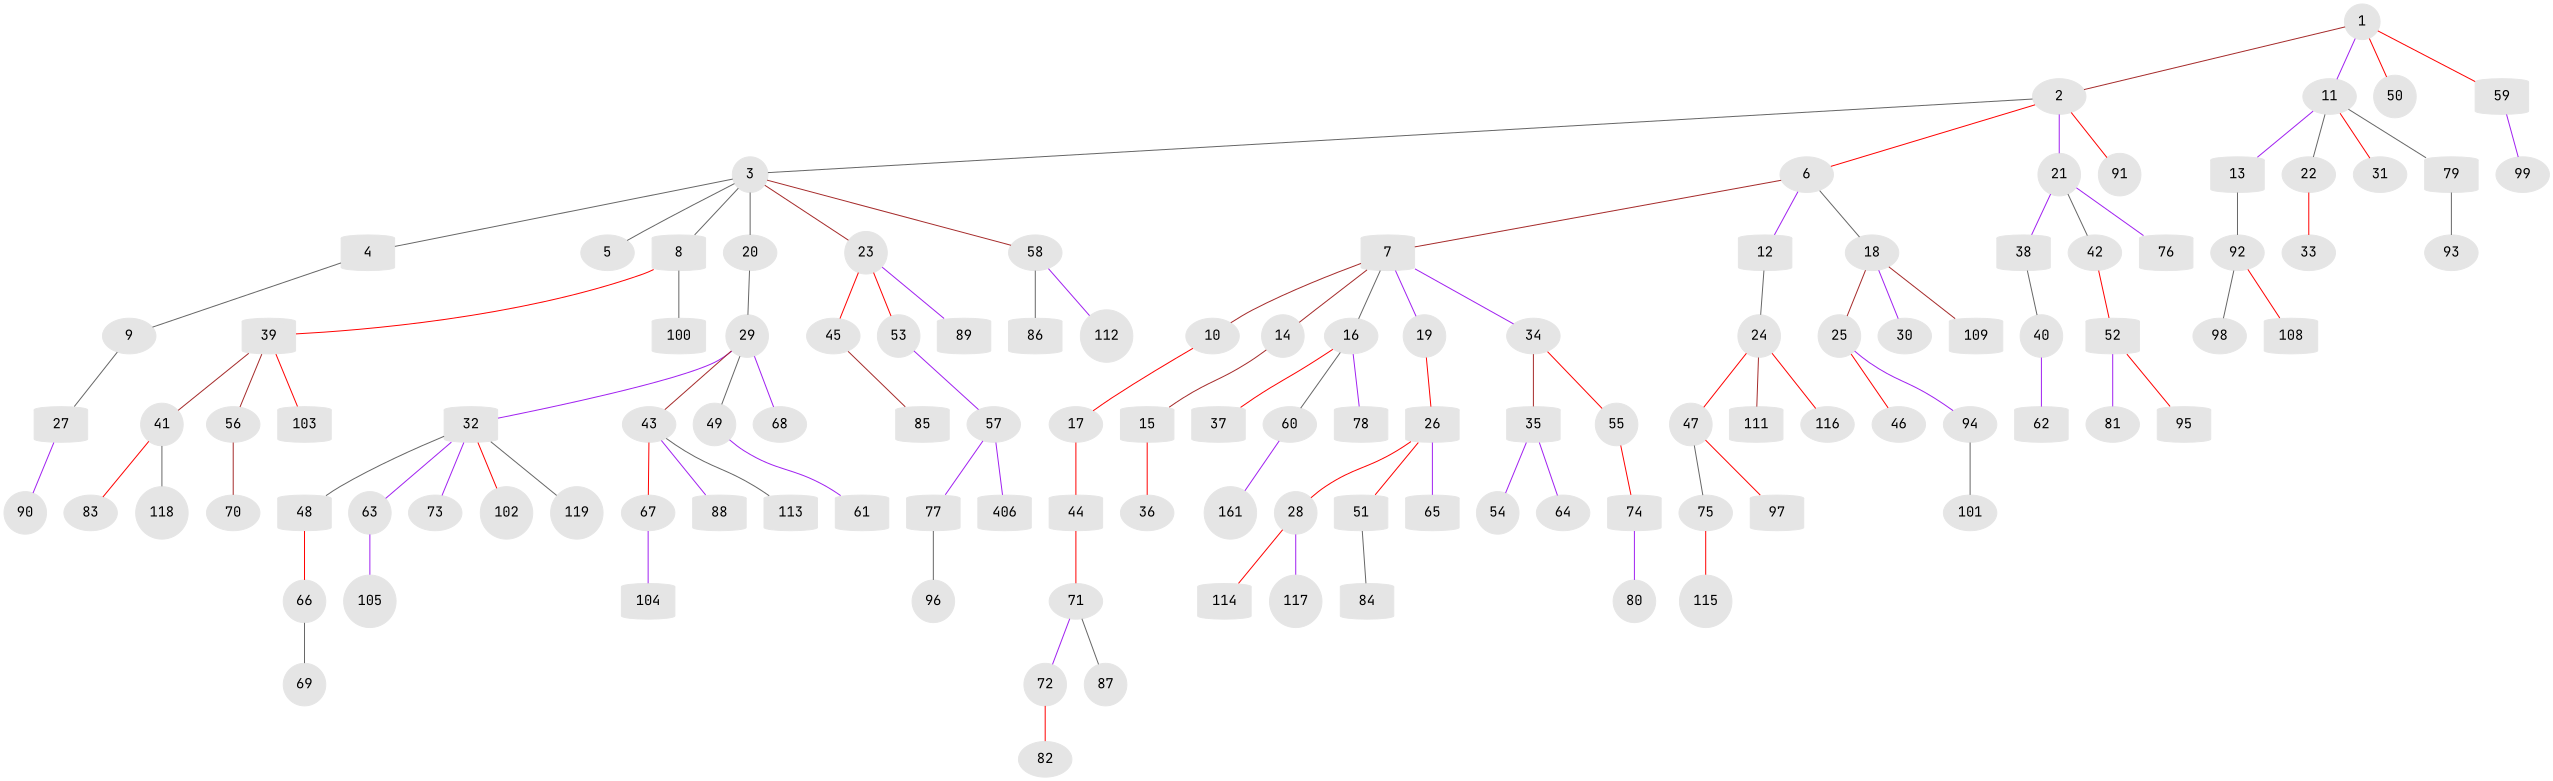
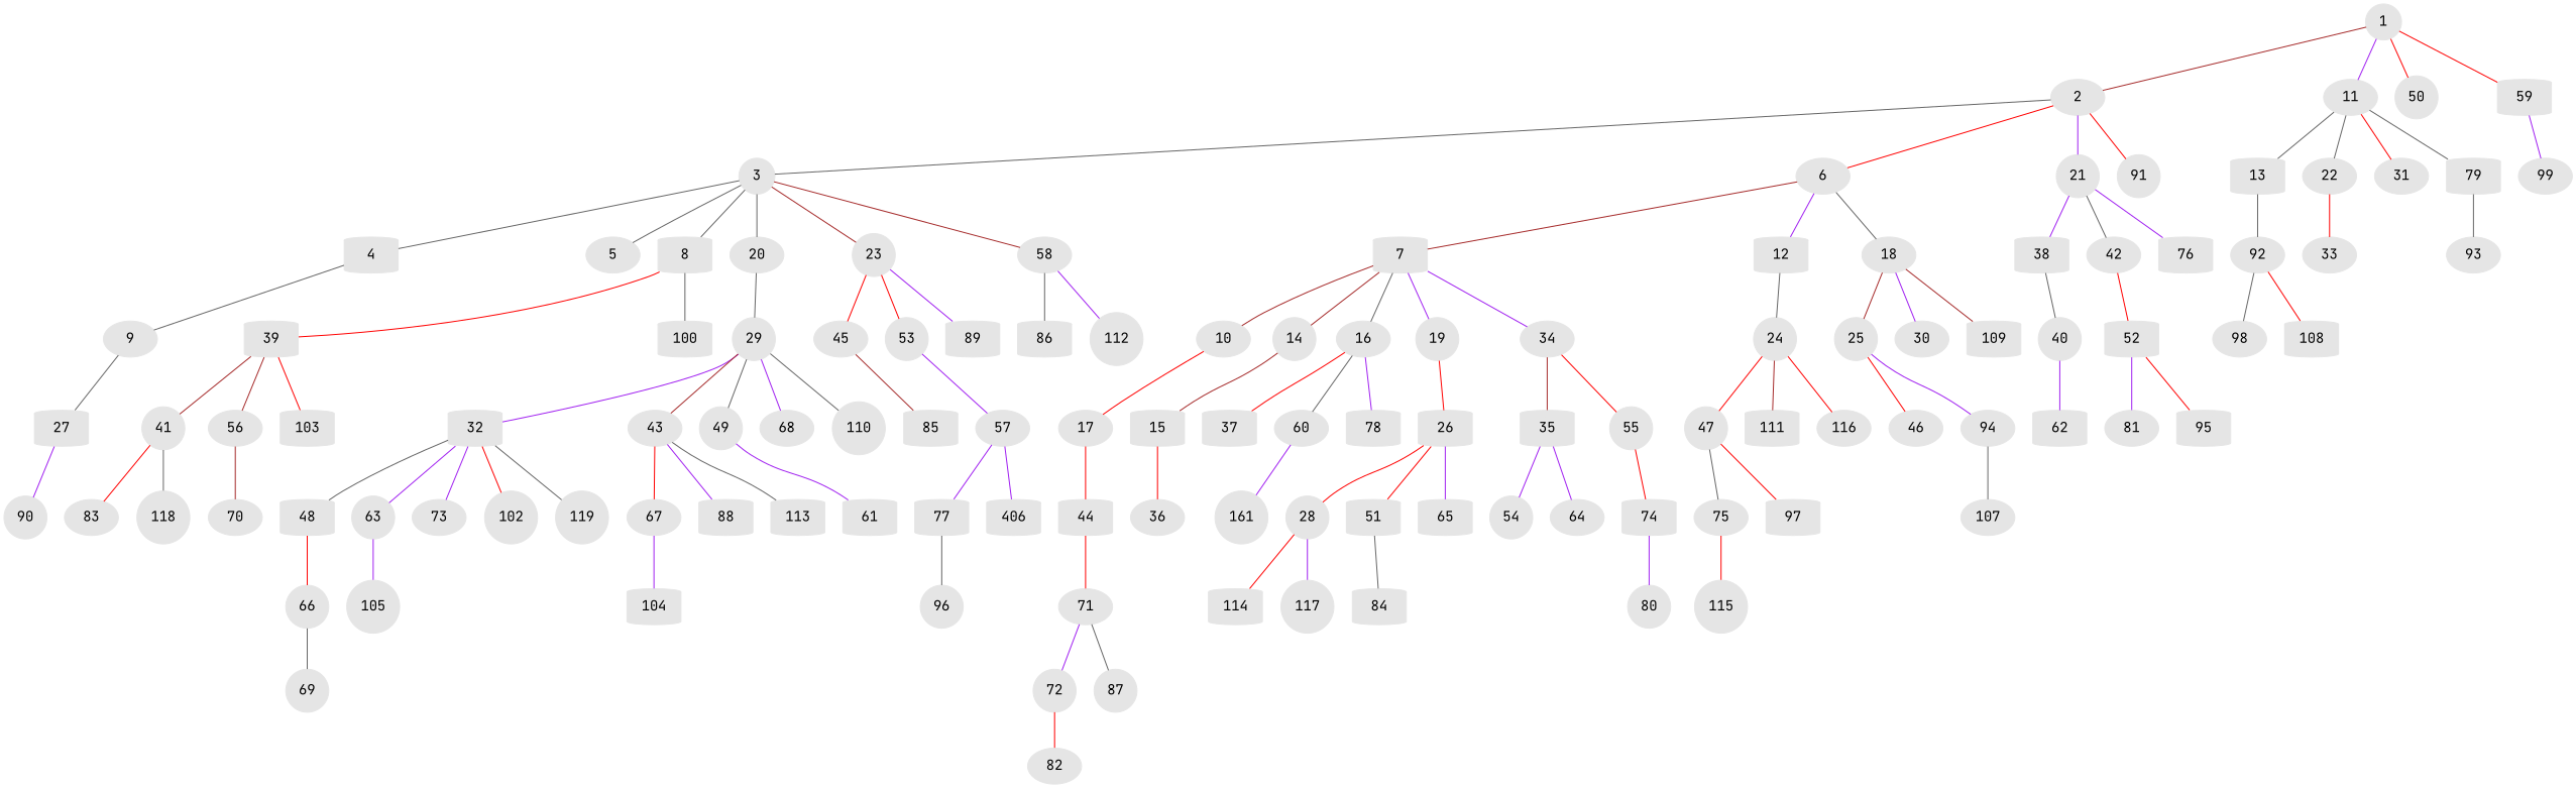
  graph {
    fontname="JetBrains Mono"
    node [color=gray90 fontname="JetBrains Mono" shape=cylinder style=filled]
    edge [color=purple fontname="JetBrains Mono"]
    1 [shape=circle]
    2 [shape=ellipse]
    11 [shape=ellipse]
    50 [shape=circle]
    59
    3 [shape=circle]
    6 [shape=ellipse]
    21 [shape=circle]
    91 [shape=circle]
    13
    22 [shape=ellipse]
    31 [shape=ellipse]
    79
    99 [shape=ellipse]
    4
    5 [shape=ellipse]
    8
    20 [shape=ellipse]
    23 [shape=circle]
    58 [shape=ellipse]
    7
    12
    18 [shape=ellipse]
    38
    42 [shape=ellipse]
    76
    9 [shape=ellipse]
    39
    100
    29 [shape=circle]
    45 [shape=ellipse]
    53 [shape=circle]
    89
    86
    112 [shape=circle]
    27
    10 [shape=ellipse]
    14 [shape=circle]
    16 [shape=ellipse]
    19 [shape=circle]
    34 [shape=ellipse]
    24 [shape=circle]
    25 [shape=circle]
    30 [shape=ellipse]
    109
    17 [shape=ellipse]
    15
    37
    60 [shape=ellipse]
    78
    26
    35
    55 [shape=circle]
    41 [shape=circle]
    56 [shape=ellipse]
    103
    90 [shape=circle]
    44
    92 [shape=ellipse]
    33 [shape=ellipse]
    93 [shape=ellipse]
    47 [shape=circle]
    111
    116 [shape=ellipse]
    98 [shape=ellipse]
    108
    36 [shape=ellipse]
    n68 [label=161 shape=circle]
    71 [shape=ellipse]
    46 [shape=ellipse]
    94 [shape=ellipse]
    28 [shape=circle]
    51
    65
    32
    43 [shape=ellipse]
    49 [shape=circle]
    68 [shape=ellipse]
+   110 [shape=circle]
    40 [shape=circle]
    52
    85
    57 [shape=ellipse]
    75 [shape=ellipse]
    97
-   107 [shape=ellipse label=101]
+   107 [shape=ellipse]
    114
    117 [shape=circle]
    84
    48
    63 [shape=circle]
    73 [shape=ellipse]
    102 [shape=circle]
    119 [shape=circle]
    67 [shape=ellipse]
    88
    113
    61
    66 [shape=circle]
    105 [shape=circle]
    54 [shape=circle]
    64 [shape=ellipse]
    74
    62
    83 [shape=ellipse]
    118 [shape=circle]
    70 [shape=ellipse]
    81 [shape=ellipse]
    95
    104
    72 [shape=circle]
    87 [shape=circle]
    115 [shape=circle]
    69 [shape=circle]
    77
    n116 [label=406]
    80 [shape=circle]
    96 [shape=circle]
    82 [shape=ellipse]
    1 -- 2 [color=brown]
    1 -- 11
    1 -- 50 [color=red]
    1 -- 59 [color=red]
    2 -- 3 [color=gray40]
    2 -- 6 [color=red]
    2 -- 21
    2 -- 91 [color=red]
-   11 -- 13
+   11 -- 13 [color=gray40]
    11 -- 22 [color=gray40]
    11 -- 31 [color=red]
    11 -- 79 [color=gray40]
    59 -- 99
    3 -- 4 [color=gray40]
    3 -- 5 [color=gray40]
    3 -- 8 [color=gray40]
    3 -- 20 [color=gray40]
    3 -- 23 [color=brown]
    3 -- 58 [color=brown]
    6 -- 7 [color=brown]
    6 -- 12
    6 -- 18 [color=gray40]
    21 -- 38
    21 -- 42 [color=gray40]
    21 -- 76
    13 -- 92 [color=gray40]
    22 -- 33 [color=red]
    79 -- 93 [color=gray40]
    4 -- 9 [color=gray40]
    8 -- 39 [color=red]
    8 -- 100 [color=gray40]
    20 -- 29 [color=gray40]
    23 -- 45 [color=red]
    23 -- 53 [color=red]
    23 -- 89
    58 -- 86 [color=gray40]
    58 -- 112
    7 -- 10 [color=brown]
    7 -- 14 [color=brown]
    7 -- 16 [color=gray40]
    7 -- 19
    7 -- 34
    12 -- 24 [color=gray40]
    18 -- 25 [color=brown]
    18 -- 30
    18 -- 109 [color=brown]
    38 -- 40 [color=gray40]
    42 -- 52 [color=red]
    9 -- 27 [color=gray40]
    39 -- 41 [color=brown]
    39 -- 56 [color=brown]
    39 -- 103 [color=red]
    29 -- 32
    29 -- 43 [color=brown]
    29 -- 49 [color=gray40]
    29 -- 68
+   29 -- 110 [color=gray40]
    45 -- 85 [color=brown]
    53 -- 57
    27 -- 90
    10 -- 17 [color=red]
    14 -- 15 [color=brown]
    16 -- 37 [color=red]
    16 -- 60 [color=gray40]
    16 -- 78
    19 -- 26 [color=red]
    34 -- 35 [color=brown]
    34 -- 55 [color=red]
    24 -- 47 [color=red]
    24 -- 111 [color=brown]
    24 -- 116 [color=red]
    25 -- 46 [color=red]
    25 -- 94
    17 -- 44 [color=red]
    15 -- 36 [color=red]
    60 -- n68
    26 -- 28 [color=red]
    26 -- 51 [color=red]
    26 -- 65
    35 -- 54
    35 -- 64
    55 -- 74 [color=red]
    41 -- 83 [color=red]
    41 -- 118 [color=gray40]
    56 -- 70 [color=brown]
    44 -- 71 [color=red]
    92 -- 98 [color=gray40]
    92 -- 108 [color=red]
    47 -- 75 [color=gray40]
    47 -- 97 [color=red]
    71 -- 72
    71 -- 87 [color=gray40]
    94 -- 107 [color=gray40]
    28 -- 114 [color=red]
    28 -- 117
    51 -- 84 [color=gray40]
    32 -- 48 [color=gray40]
    32 -- 63
    32 -- 73
    32 -- 102 [color=red]
    32 -- 119 [color=gray40]
    43 -- 67 [color=red]
    43 -- 88
    43 -- 113 [color=gray40]
    49 -- 61
    40 -- 62
    52 -- 81
    52 -- 95 [color=red]
    57 -- 77
    57 -- n116
    75 -- 115 [color=red]
    48 -- 66 [color=red]
    63 -- 105
    67 -- 104
    66 -- 69 [color=gray40]
    74 -- 80
    72 -- 82 [color=red]
    77 -- 96 [color=gray40]
  }
